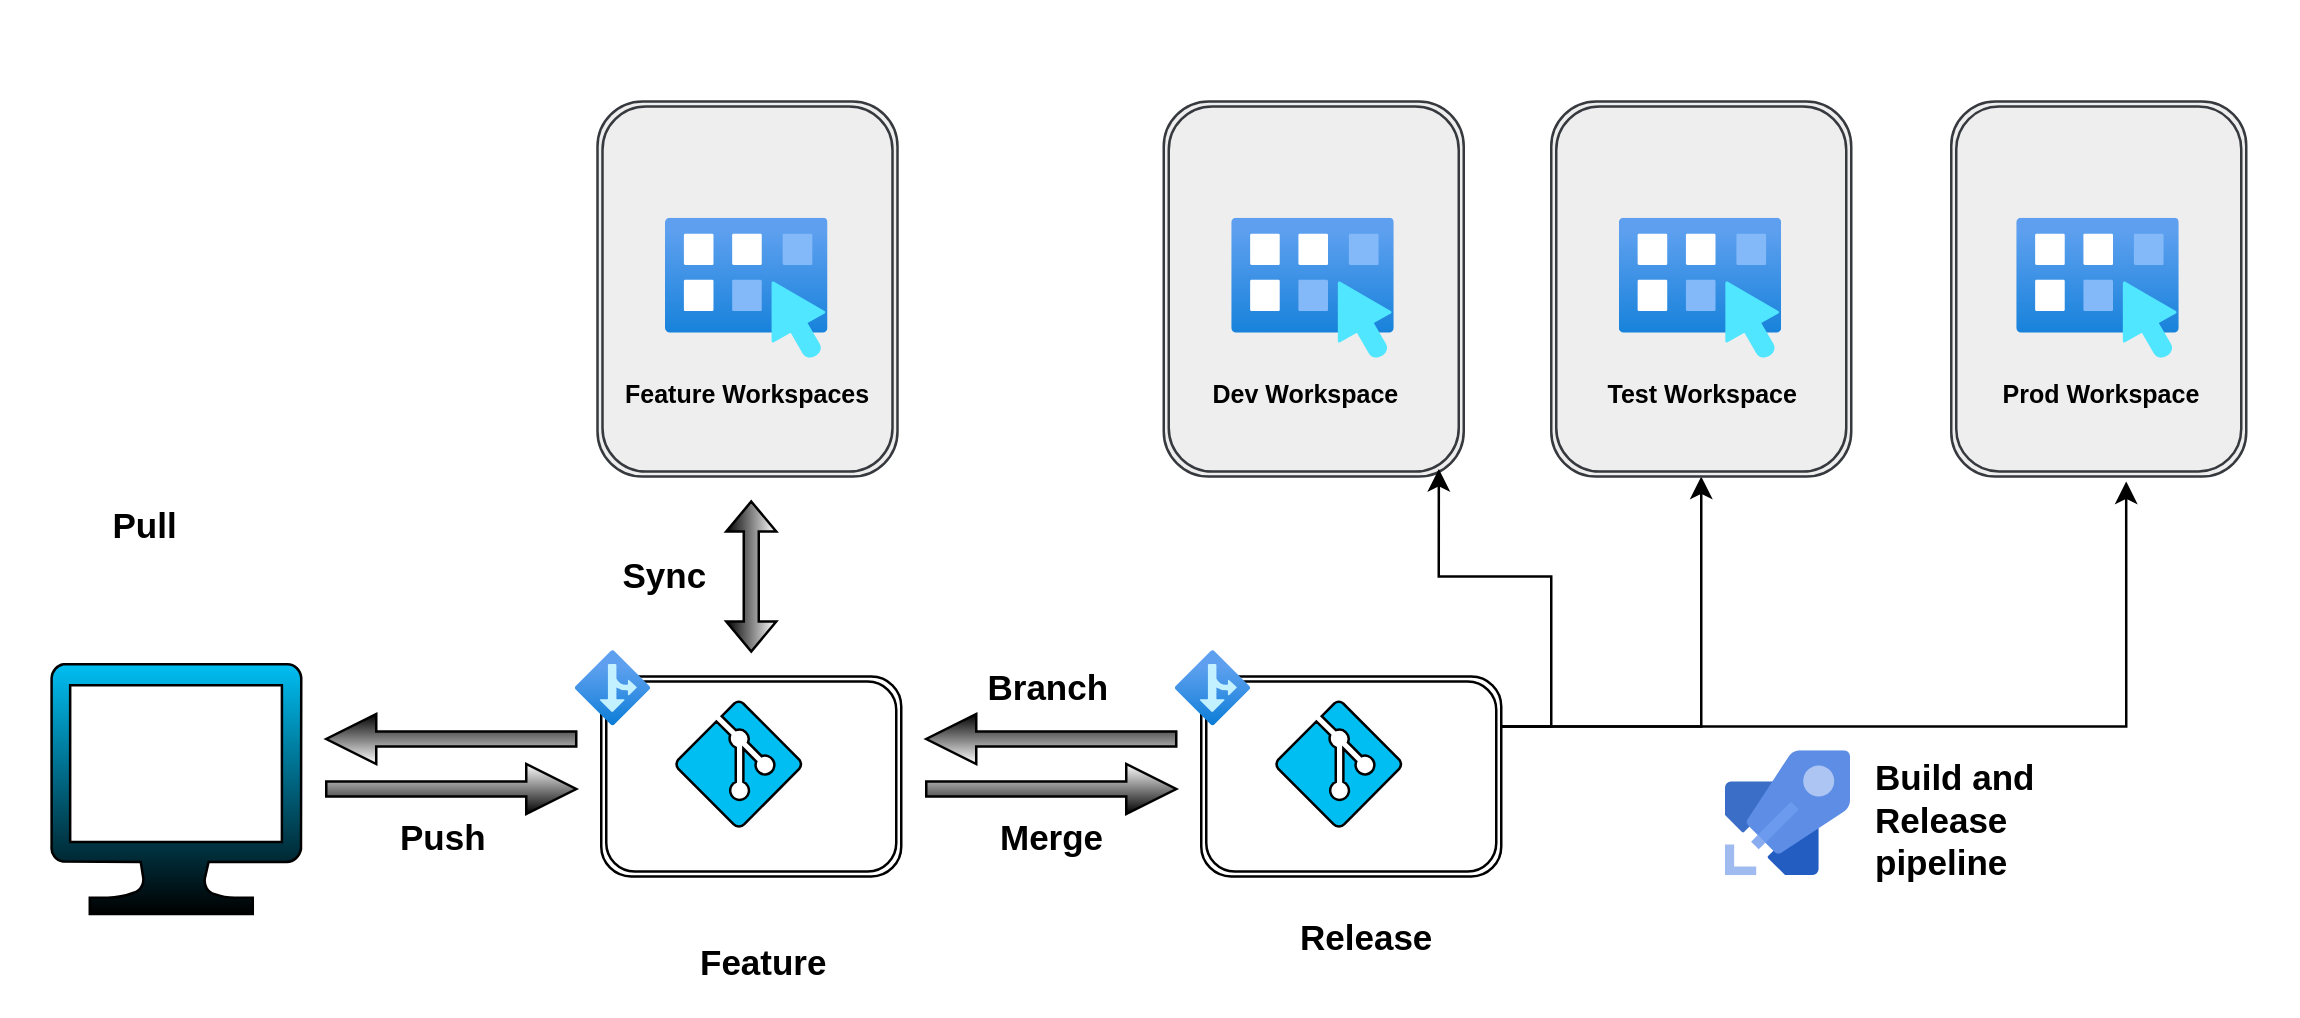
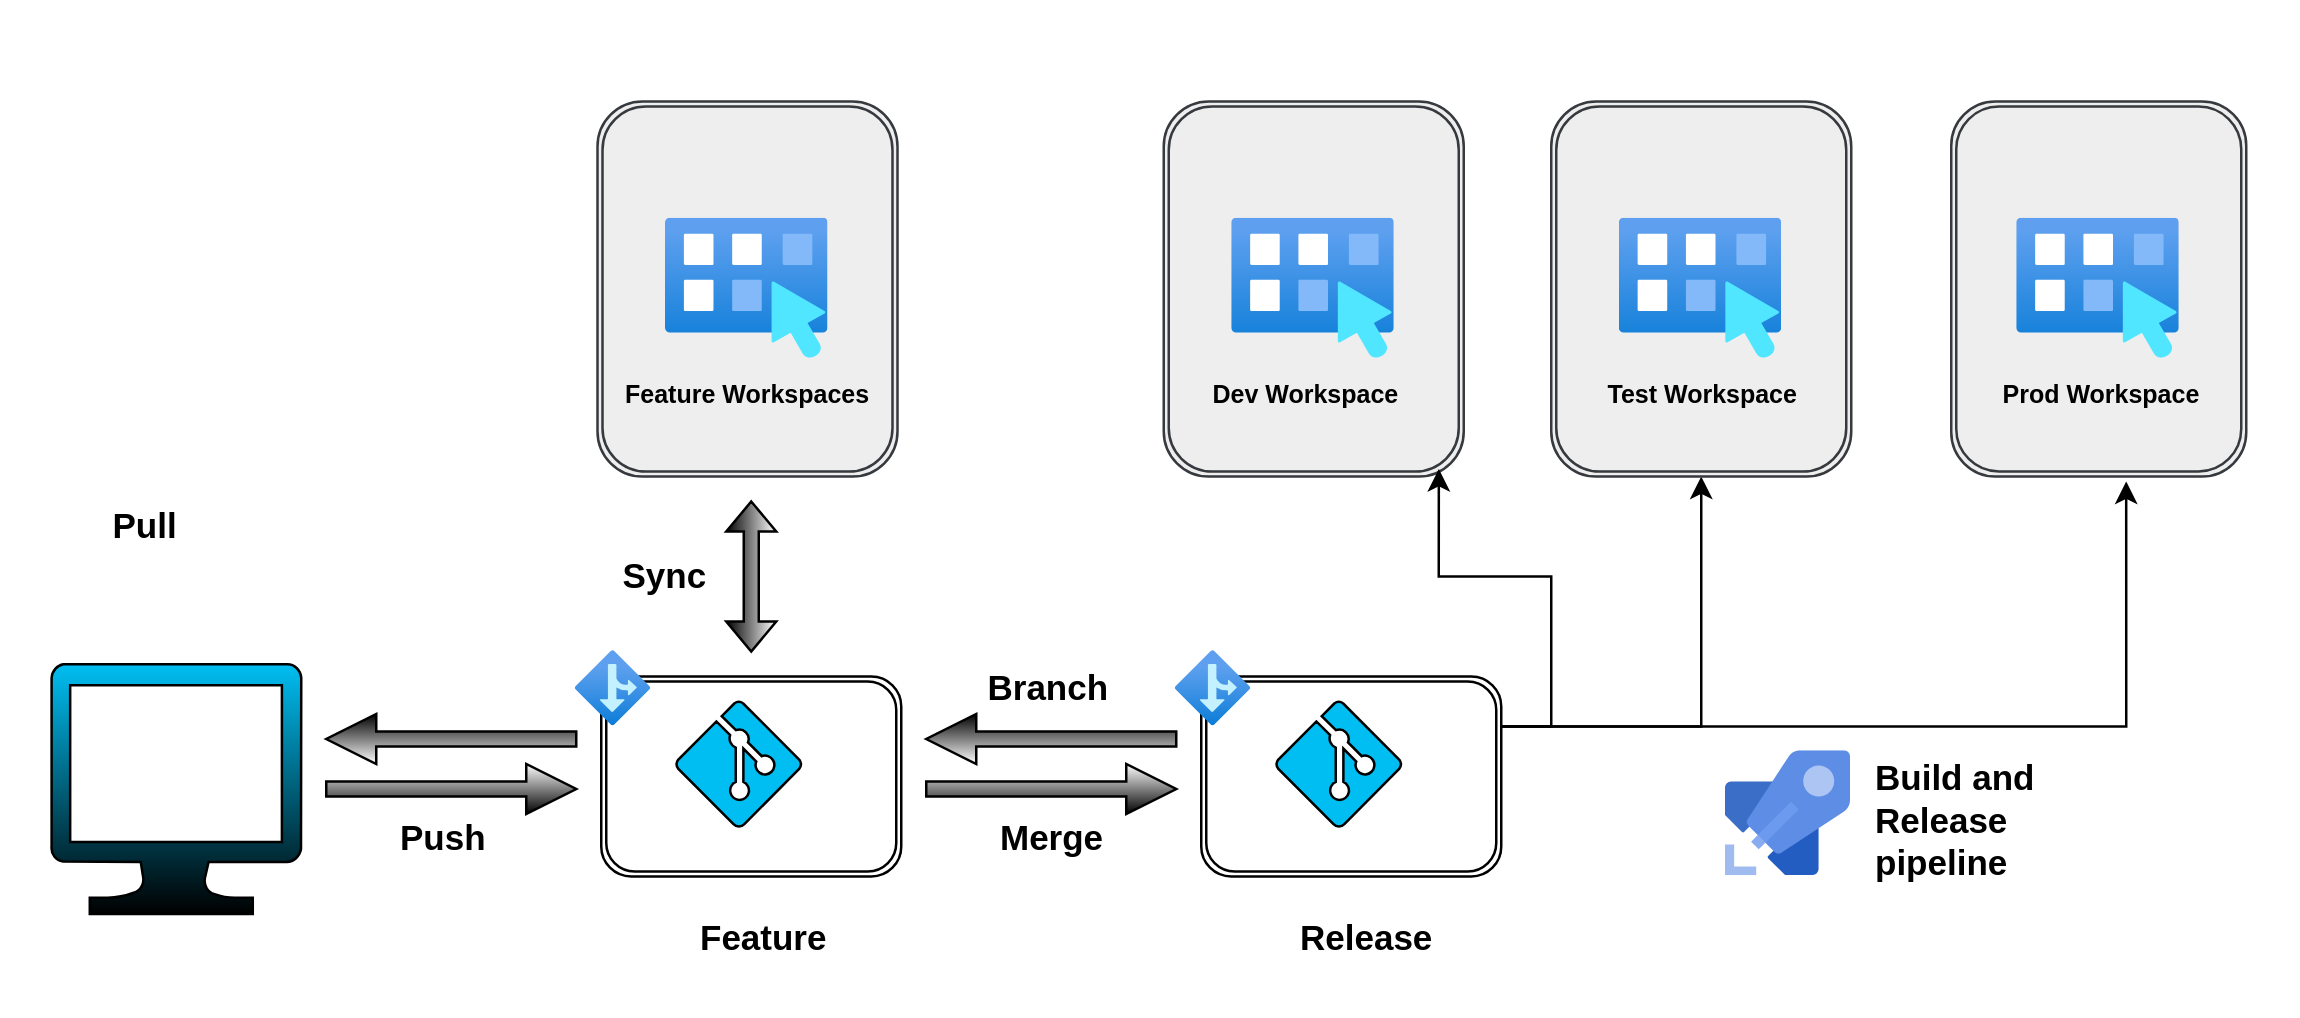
  <mxCell id="0" />
  <mxCell id="1" parent="0" />
  <mxCell id="2" value="" style="verticalLabelPosition=bottom;html=1;verticalAlign=top;align=center;strokeColor=default;fillColor=#00BEF2;shape=mxgraph.azure.computer;pointerEvents=1;gradientColor=default;shadow=0;textShadow=0;direction=east;flipH=0;flipV=0;" parent="1" vertex="1"><mxGeometry x="20" y="265" width="100" height="100" as="geometry" /></mxCell>
  <mxCell id="3" value="" style="shape=singleArrow;direction=west;whiteSpace=wrap;html=1;gradientColor=default;shadow=0;textShadow=0;flipH=0;flipV=0;strokeColor=default;" parent="1" vertex="1"><mxGeometry x="130" y="285" width="100" height="20" as="geometry" /></mxCell>
  <mxCell id="4" value="" style="shape=singleArrow;whiteSpace=wrap;html=1;gradientColor=default;shadow=0;textShadow=0;direction=east;flipH=0;flipV=0;strokeColor=default;" parent="1" vertex="1"><mxGeometry x="130" y="305" width="100" height="20" as="geometry" /></mxCell>
  <mxCell id="5" value="Pull" style="rounded=0;whiteSpace=wrap;html=1;arcSize=50;strokeColor=none;strokeWidth=1;fillColor=none;fontColor=#000000;whiteSpace=wrap;align=left;verticalAlign=middle;spacingLeft=0;fontStyle=1;fontSize=14;spacing=10;textShadow=0;labelBorderColor=none;shadow=0;direction=east;flipH=0;flipV=0;" parent="1" vertex="1"><mxGeometry x="35" y="200" width="40" height="20" as="geometry" /></mxCell>
  <mxCell id="6" value="Push" style="rounded=0;whiteSpace=wrap;html=1;arcSize=50;strokeColor=none;strokeWidth=1;fillColor=none;fontColor=#000000;whiteSpace=wrap;align=left;verticalAlign=middle;spacingLeft=0;fontStyle=1;fontSize=14;spacing=10;textShadow=0;shadow=0;direction=east;flipH=0;flipV=0;" parent="1" vertex="1"><mxGeometry x="150" y="325" width="50" height="20" as="geometry" /></mxCell>
  <mxCell id="7" style="edgeStyle=orthogonalEdgeStyle;rounded=0;orthogonalLoop=1;jettySize=auto;html=1;exitX=1;exitY=0.25;exitDx=0;exitDy=0;entryX=0.5;entryY=1;entryDx=0;entryDy=0;" parent="1" source="8" target="30" edge="1"><mxGeometry relative="1" as="geometry" /></mxCell>
  <mxCell id="8" value="" style="shape=ext;double=1;rounded=1;whiteSpace=wrap;html=1;shadow=0;textShadow=0;direction=east;flipH=0;flipV=0;strokeColor=default;" parent="1" vertex="1"><mxGeometry x="480" y="270" width="120" height="80" as="geometry" /></mxCell>
  <mxCell id="9" value="" style="image;aspect=fixed;html=1;points=[];align=right;fontSize=12;image=img/lib/azure2/general/Branch.svg;shadow=0;textShadow=0;labelPosition=left;verticalLabelPosition=top;verticalAlign=bottom;direction=east;flipH=0;flipV=0;strokeColor=default;" parent="1" vertex="1"><mxGeometry x="470" y="260" width="30" height="30" as="geometry" /></mxCell>
  <mxCell id="10" value="" style="verticalLabelPosition=middle;html=1;verticalAlign=middle;align=center;strokeColor=default;fillColor=#00BEF2;shape=mxgraph.azure.git_repository;shadow=0;textShadow=0;labelPosition=center;direction=east;flipH=0;flipV=0;" parent="1" vertex="1"><mxGeometry x="510" y="280" width="50" height="50" as="geometry" /></mxCell>
  <mxCell id="11" value="" style="shape=ext;double=1;rounded=1;whiteSpace=wrap;html=1;shadow=0;labelBorderColor=none;textShadow=0;flipH=0;glass=0;direction=east;flipV=0;strokeColor=default;" parent="1" vertex="1"><mxGeometry x="240" y="270" width="120" height="80" as="geometry" /></mxCell>
  <mxCell id="12" value="" style="image;aspect=fixed;html=1;points=[];align=right;fontSize=12;image=img/lib/azure2/general/Branch.svg;shadow=0;labelBorderColor=none;textShadow=0;flipH=0;labelPosition=left;verticalLabelPosition=top;verticalAlign=bottom;direction=east;flipV=0;strokeColor=default;" parent="1" vertex="1"><mxGeometry x="230" y="260" width="30" height="30" as="geometry" /></mxCell>
  <mxCell id="13" value="" style="verticalLabelPosition=middle;html=1;verticalAlign=middle;align=center;strokeColor=default;fillColor=#00BEF2;shape=mxgraph.azure.git_repository;shadow=0;labelBorderColor=none;textShadow=0;flipH=0;labelPosition=center;direction=east;flipV=0;" parent="1" vertex="1"><mxGeometry x="270" y="280" width="50" height="50" as="geometry" /></mxCell>
  <mxCell id="14" value="" style="shape=singleArrow;direction=west;whiteSpace=wrap;html=1;gradientColor=default;shadow=0;textShadow=0;flipH=0;flipV=0;strokeColor=default;" parent="1" vertex="1"><mxGeometry x="370" y="285" width="100" height="20" as="geometry" /></mxCell>
  <mxCell id="15" value="" style="shape=singleArrow;whiteSpace=wrap;html=1;gradientColor=default;shadow=0;textShadow=0;direction=east;flipH=0;flipV=0;strokeColor=default;" parent="1" vertex="1"><mxGeometry x="370" y="305" width="100" height="20" as="geometry" /></mxCell>
  <mxCell id="16" value="Branch" style="rounded=0;whiteSpace=wrap;html=1;arcSize=50;strokeColor=none;strokeWidth=1;fillColor=none;fontColor=#000000;whiteSpace=wrap;align=left;verticalAlign=middle;spacingLeft=0;fontStyle=1;fontSize=14;spacing=10;textShadow=0;labelBorderColor=none;shadow=0;direction=east;flipH=0;flipV=0;" parent="1" vertex="1"><mxGeometry x="385" y="265" width="70" height="20" as="geometry" /></mxCell>
  <mxCell id="17" value="Merge" style="rounded=0;whiteSpace=wrap;html=1;arcSize=50;strokeColor=none;strokeWidth=1;fillColor=none;fontColor=#000000;whiteSpace=wrap;align=left;verticalAlign=middle;spacingLeft=0;fontStyle=1;fontSize=14;spacing=10;textShadow=0;shadow=0;direction=east;flipH=0;flipV=0;" parent="1" vertex="1"><mxGeometry x="390" y="325" width="60" height="20" as="geometry" /></mxCell>
- <mxCell id="18" value="Feature" style="rounded=0;whiteSpace=wrap;html=1;arcSize=50;strokeColor=none;strokeWidth=1;fillColor=none;fontColor=#000000;whiteSpace=wrap;align=left;verticalAlign=middle;spacingLeft=0;fontStyle=1;fontSize=14;spacing=10;textShadow=0;shadow=0;direction=east;flipH=0;flipV=0;" parent="1" vertex="1"><mxGeometry x="270" y="375" width="60" height="20" as="geometry" /></mxCell>
+ <mxCell id="18" value="Feature" style="rounded=0;whiteSpace=wrap;html=1;arcSize=50;strokeColor=none;strokeWidth=1;fillColor=none;fontColor=#000000;whiteSpace=wrap;align=left;verticalAlign=middle;spacingLeft=0;fontStyle=1;fontSize=14;spacing=10;textShadow=0;shadow=0;direction=east;flipH=0;flipV=0;" parent="1" vertex="1"><mxGeometry x="270" y="365" width="60" height="20" as="geometry" /></mxCell>
  <mxCell id="19" value="Release" style="rounded=0;whiteSpace=wrap;html=1;arcSize=50;strokeColor=none;strokeWidth=1;fillColor=none;fontColor=#000000;whiteSpace=wrap;align=left;verticalAlign=middle;spacingLeft=0;fontStyle=1;fontSize=14;spacing=10;textShadow=0;shadow=0;direction=east;flipH=0;flipV=0;" parent="1" vertex="1"><mxGeometry x="510" y="365" width="100" height="20" as="geometry" /></mxCell>
  <mxCell id="20" value="Sync" style="rounded=0;whiteSpace=wrap;html=1;arcSize=50;strokeColor=none;strokeWidth=1;fillColor=none;fontColor=#000000;whiteSpace=wrap;align=left;verticalAlign=middle;spacingLeft=0;fontStyle=1;fontSize=14;spacing=10;textShadow=0;labelBorderColor=none;shadow=0;direction=east;flipH=0;flipV=0;glass=0;" parent="1" vertex="1"><mxGeometry x="238.5" y="220" width="60" height="20" as="geometry" /></mxCell>
  <mxCell id="21" value="" style="shape=doubleArrow;direction=south;whiteSpace=wrap;html=1;gradientColor=default;shadow=0;textShadow=0;flipH=0;flipV=0;strokeColor=default;" parent="1" vertex="1"><mxGeometry x="290" y="200" width="20" height="60" as="geometry" /></mxCell>
  <mxCell id="22" value="" style="shape=ext;double=1;rounded=1;whiteSpace=wrap;html=1;shadow=0;labelBorderColor=none;textShadow=0;flipH=0;glass=0;direction=east;flipV=0;strokeColor=#36393d;fillColor=#eeeeee;" parent="1" vertex="1"><mxGeometry x="238.5" y="40" width="120" height="150" as="geometry" /></mxCell>
  <mxCell id="23" value="" style="shape=image;verticalLabelPosition=bottom;verticalAlign=top;imageAspect=0;image=https://www.brasoftware.com.br/Marketing/Microsoft/2023/ebook/fabric/img/icon-microsoft-fabric.png;shadow=0;textShadow=1;" parent="1" vertex="1"><mxGeometry x="188.5" y="20" width="75" height="75" as="geometry" /></mxCell>
  <mxCell id="24" value="" style="image;aspect=fixed;html=1;points=[];align=center;fontSize=12;image=img/lib/azure2/compute/Workspaces.svg;shadow=0;textShadow=0;" parent="1" vertex="1"><mxGeometry x="266" y="87" width="65" height="56.0" as="geometry" /></mxCell>
  <mxCell id="25" value="Feature Workspaces" style="rounded=1;whiteSpace=wrap;html=1;arcSize=50;strokeColor=none;strokeWidth=1;fillColor=none;fontColor=#000000;whiteSpace=wrap;align=left;verticalAlign=middle;spacingLeft=0;fontStyle=1;fontSize=10;spacing=10;textShadow=0;shadow=0;direction=east;flipH=0;flipV=0;" parent="1" vertex="1"><mxGeometry x="240" y="143" width="120" height="27" as="geometry" /></mxCell>
  <mxCell id="26" value="" style="shape=ext;double=1;rounded=1;whiteSpace=wrap;html=1;shadow=0;labelBorderColor=none;textShadow=0;flipH=0;glass=0;direction=east;flipV=0;strokeColor=#36393d;fillColor=#eeeeee;" parent="1" vertex="1"><mxGeometry x="465" y="40" width="120" height="150" as="geometry" /></mxCell>
  <mxCell id="27" value="" style="shape=image;verticalLabelPosition=bottom;verticalAlign=top;imageAspect=0;image=https://www.brasoftware.com.br/Marketing/Microsoft/2023/ebook/fabric/img/icon-microsoft-fabric.png;shadow=0;textShadow=1;" parent="1" vertex="1"><mxGeometry x="415" y="20" width="75" height="75" as="geometry" /></mxCell>
  <mxCell id="28" value="" style="image;aspect=fixed;html=1;points=[];align=center;fontSize=12;image=img/lib/azure2/compute/Workspaces.svg;shadow=0;textShadow=0;" parent="1" vertex="1"><mxGeometry x="492.5" y="87" width="65" height="56.0" as="geometry" /></mxCell>
  <mxCell id="29" value="Dev Workspace" style="rounded=1;whiteSpace=wrap;html=1;arcSize=50;strokeColor=none;strokeWidth=1;fillColor=none;fontColor=#000000;whiteSpace=wrap;align=left;verticalAlign=middle;spacingLeft=0;fontStyle=1;fontSize=10;spacing=10;textShadow=0;shadow=0;direction=east;flipH=0;flipV=0;" parent="1" vertex="1"><mxGeometry x="475" y="143" width="110" height="27" as="geometry" /></mxCell>
  <mxCell id="30" value="" style="shape=ext;double=1;rounded=1;whiteSpace=wrap;html=1;shadow=0;labelBorderColor=none;textShadow=0;flipH=0;glass=0;direction=east;flipV=0;strokeColor=#36393d;fillColor=#eeeeee;" parent="1" vertex="1"><mxGeometry x="620" y="40" width="120" height="150" as="geometry" /></mxCell>
  <mxCell id="31" value="" style="image;aspect=fixed;html=1;points=[];align=center;fontSize=12;image=img/lib/azure2/compute/Workspaces.svg;shadow=0;textShadow=0;" parent="1" vertex="1"><mxGeometry x="647.5" y="87" width="65" height="56.0" as="geometry" /></mxCell>
  <mxCell id="32" value="Test Workspace" style="rounded=1;whiteSpace=wrap;html=1;arcSize=50;strokeColor=none;strokeWidth=1;fillColor=none;fontColor=#000000;whiteSpace=wrap;align=left;verticalAlign=middle;spacingLeft=0;fontStyle=1;fontSize=10;spacing=10;textShadow=0;shadow=0;direction=east;flipH=0;flipV=0;" parent="1" vertex="1"><mxGeometry x="633" y="143" width="97" height="27" as="geometry" /></mxCell>
  <mxCell id="33" value="" style="shape=ext;double=1;rounded=1;whiteSpace=wrap;html=1;shadow=0;labelBorderColor=none;textShadow=1;flipH=0;glass=0;direction=east;flipV=0;strokeColor=#36393d;fillColor=#eeeeee;" parent="1" vertex="1"><mxGeometry x="780" y="40" width="118" height="150" as="geometry" /></mxCell>
  <mxCell id="34" value="" style="image;aspect=fixed;html=1;points=[];align=center;fontSize=12;image=img/lib/azure2/compute/Workspaces.svg;shadow=0;textShadow=0;" parent="1" vertex="1"><mxGeometry x="806.5" y="87" width="65" height="56.0" as="geometry" /></mxCell>
  <mxCell id="35" value="Prod Workspace" style="rounded=1;whiteSpace=wrap;html=1;arcSize=50;strokeColor=none;strokeWidth=1;fillColor=none;fontColor=#000000;whiteSpace=wrap;align=left;verticalAlign=middle;spacingLeft=0;fontStyle=1;fontSize=10;spacing=10;textShadow=0;shadow=0;direction=east;flipH=0;flipV=0;" parent="1" vertex="1"><mxGeometry x="791" y="143" width="97" height="27" as="geometry" /></mxCell>
  <mxCell id="36" value="" style="image;sketch=0;aspect=fixed;html=1;points=[];align=center;fontSize=12;image=img/lib/mscae/Azure_Pipelines.svg;shadow=0;textShadow=0;direction=east;flipH=0;flipV=0;strokeColor=default;" parent="1" vertex="1"><mxGeometry x="690" y="300" width="50" height="50" as="geometry" /></mxCell>
  <mxCell id="37" style="edgeStyle=orthogonalEdgeStyle;rounded=0;orthogonalLoop=1;jettySize=auto;html=1;exitX=1;exitY=0.25;exitDx=0;exitDy=0;entryX=0.593;entryY=1.013;entryDx=0;entryDy=0;entryPerimeter=0;" parent="1" source="8" target="33" edge="1"><mxGeometry relative="1" as="geometry" /></mxCell>
  <mxCell id="38" style="edgeStyle=orthogonalEdgeStyle;rounded=0;orthogonalLoop=1;jettySize=auto;html=1;exitX=1;exitY=0.25;exitDx=0;exitDy=0;entryX=0.917;entryY=0.98;entryDx=0;entryDy=0;entryPerimeter=0;" parent="1" source="8" target="26" edge="1"><mxGeometry relative="1" as="geometry" /></mxCell>
  <mxCell id="39" value="Build and Release pipeline" style="rounded=0;whiteSpace=wrap;html=1;arcSize=50;strokeColor=none;strokeWidth=1;fillColor=none;fontColor=#000000;whiteSpace=wrap;align=left;verticalAlign=middle;spacingLeft=0;fontStyle=1;fontSize=14;spacing=10;textShadow=0;shadow=0;direction=east;flipH=0;flipV=0;" parent="1" vertex="1"><mxGeometry x="740" y="300" width="100" height="55" as="geometry" /></mxCell>
